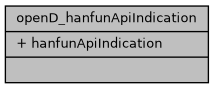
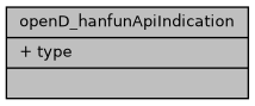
  digraph {
-   n1 [color=black fillcolor=grey75 fontcolor=black fontname=Helvetica fontsize=10 height=0.2 label="{openD_hanfunApiIndication\n|+ hanfunApiIndication\l|}" shape=record style=filled width=0.4]
+   n1 [color=black fillcolor=grey75 fontcolor=black fontname=Helvetica fontsize=10 height=0.2 label="{openD_hanfunApiIndication\n|+ type\l|}" shape=record style=filled width=0.4]
  }
